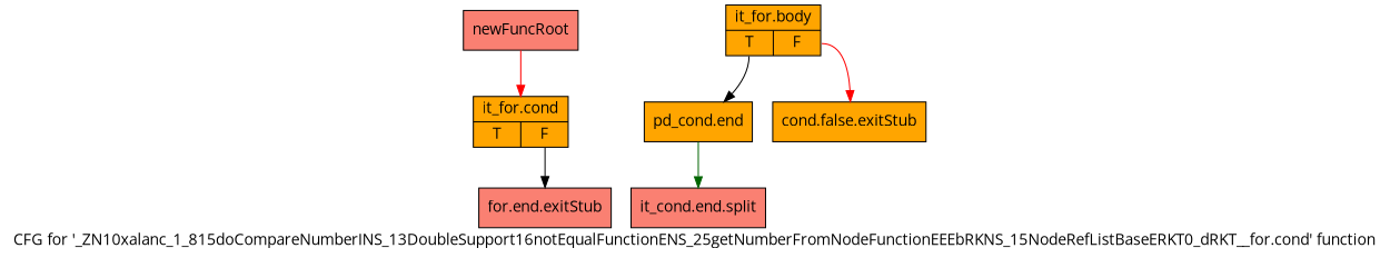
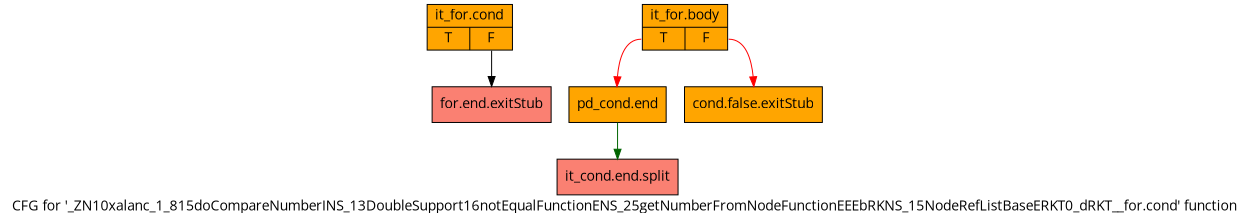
  digraph {
    fontname="Open Sans"
    label="CFG for '_ZN10xalanc_1_815doCompareNumberINS_13DoubleSupport16notEqualFunctionENS_25getNumberFromNodeFunctionEEEbRKNS_15NodeRefListBaseERKT0_dRKT__for.cond' function"
    node [fillcolor=orange fontname="Open Sans" shape=record style=filled]
    edge [color=red fontname="Open Sans"]
-   n1 [fillcolor=salmon label="{newFuncRoot}"]
    n2 [label="{it_for.cond|{<s0>T|<s1>F}}"]
    n3 [fillcolor=salmon label="{for.end.exitStub}"]
    n4 [label="{it_for.body|{<s0>T|<s1>F}}"]
    n5 [label="{cond.false.exitStub}"]
    n6 [label="{pd_cond.end}"]
    n7 [fillcolor=salmon label="{it_cond.end.split}"]
-   n1 -> n2
    n2 -> n3 [color=black tailport=s1]
    n4 -> n5 [tailport=s1]
-   n4 -> n6 [color=black tailport=s0]
+   n4 -> n6 [tailport=s0]
    n6 -> n7 [color=darkgreen]
  }
